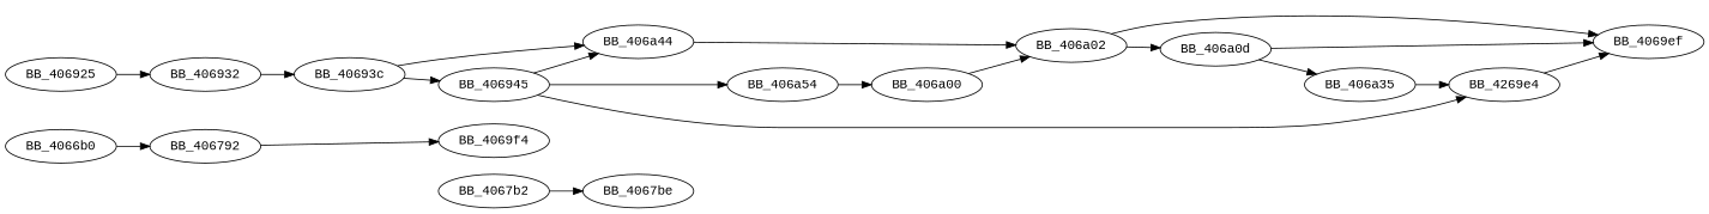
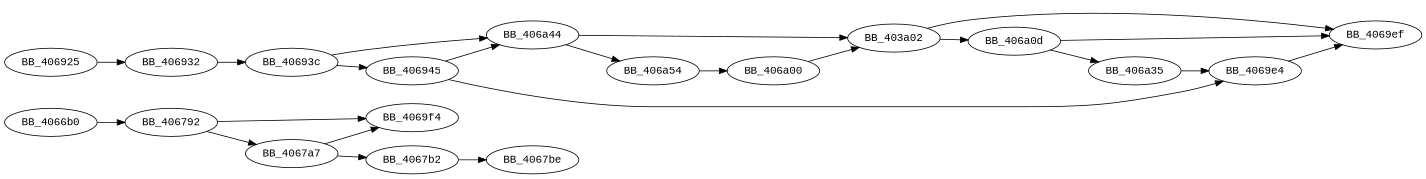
  digraph {
    fontname="Liberation Mono"
    rankdir=LR
    node [fontname="Liberation Mono"]
    edge [fontname="Liberation Mono"]
    BB_4066b0
    BB_406792
+   BB_4067a7
    BB_4069f4
    BB_4067b2
    BB_4067be
    BB_406925
    BB_406932
    BB_40693c
    BB_406945
    BB_406a44
-   BB_4069e4 [label=BB_4269e4]
-   BB_406a02
+   BB_4069e4
+   BB_406a02 [label=BB_403a02]
    BB_406a54
    BB_4069ef
    BB_406a0d
    BB_406a00
    BB_406a35
    BB_4066b0 -> BB_406792
+   BB_406792 -> BB_4067a7
    BB_406792 -> BB_4069f4
+   BB_4067a7 -> BB_4069f4
+   BB_4067a7 -> BB_4067b2
    BB_4067b2 -> BB_4067be
    BB_406925 -> BB_406932
    BB_406932 -> BB_40693c
    BB_40693c -> BB_406945
    BB_40693c -> BB_406a44
    BB_406945 -> BB_406a44
    BB_406945 -> BB_4069e4
    BB_406a44 -> BB_406a02
-   BB_406945 -> BB_406a54
+   BB_406a44 -> BB_406a54
    BB_4069e4 -> BB_4069ef
    BB_406a02 -> BB_4069ef
    BB_406a02 -> BB_406a0d
    BB_406a54 -> BB_406a00
    BB_406a0d -> BB_4069ef
    BB_406a0d -> BB_406a35
    BB_406a00 -> BB_406a02
    BB_406a35 -> BB_4069e4
  }
